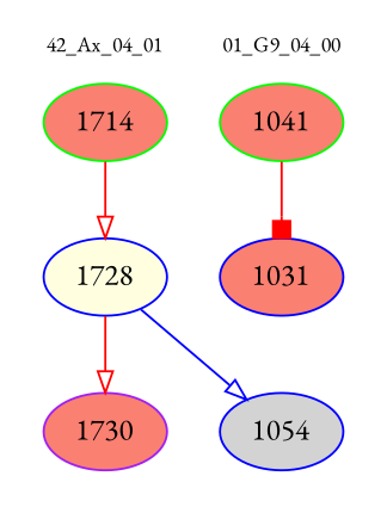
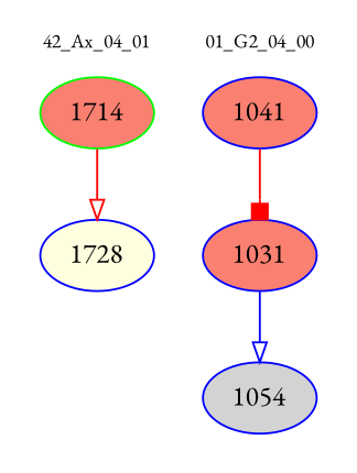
  digraph {
    fontname="EB Garamond"
    node [color=blue fillcolor=salmon fontname="EB Garamond" style=filled]
    edge [arrowhead=onormal color=red fontname="EB Garamond"]
    n1 [color=green label=1714]
    n2 [fillcolor=lightyellow label=1728]
-   n3 [color=purple label=1730]
-   n4 [color=green label=1041]
+   n4 [label=1041]
    n5 [label=1031]
    n6 [fillcolor=lightgrey label=1054]
    subgraph cluster_1 {
      color=white
      fontsize=10
      label="42_Ax_04_01"
      n1
      n2
-     n3
    }
    subgraph cluster_2 {
      color=white
      fontsize=10
-     label="01_G9_04_00"
+     label="01_G2_04_00"
      n4
      n5
      n6
    }
    n1 -> n2
-   n2 -> n3
    n4 -> n5 [arrowhead=box]
-   n2 -> n6 [color=blue]
+   n5 -> n6 [color=blue]
  }
